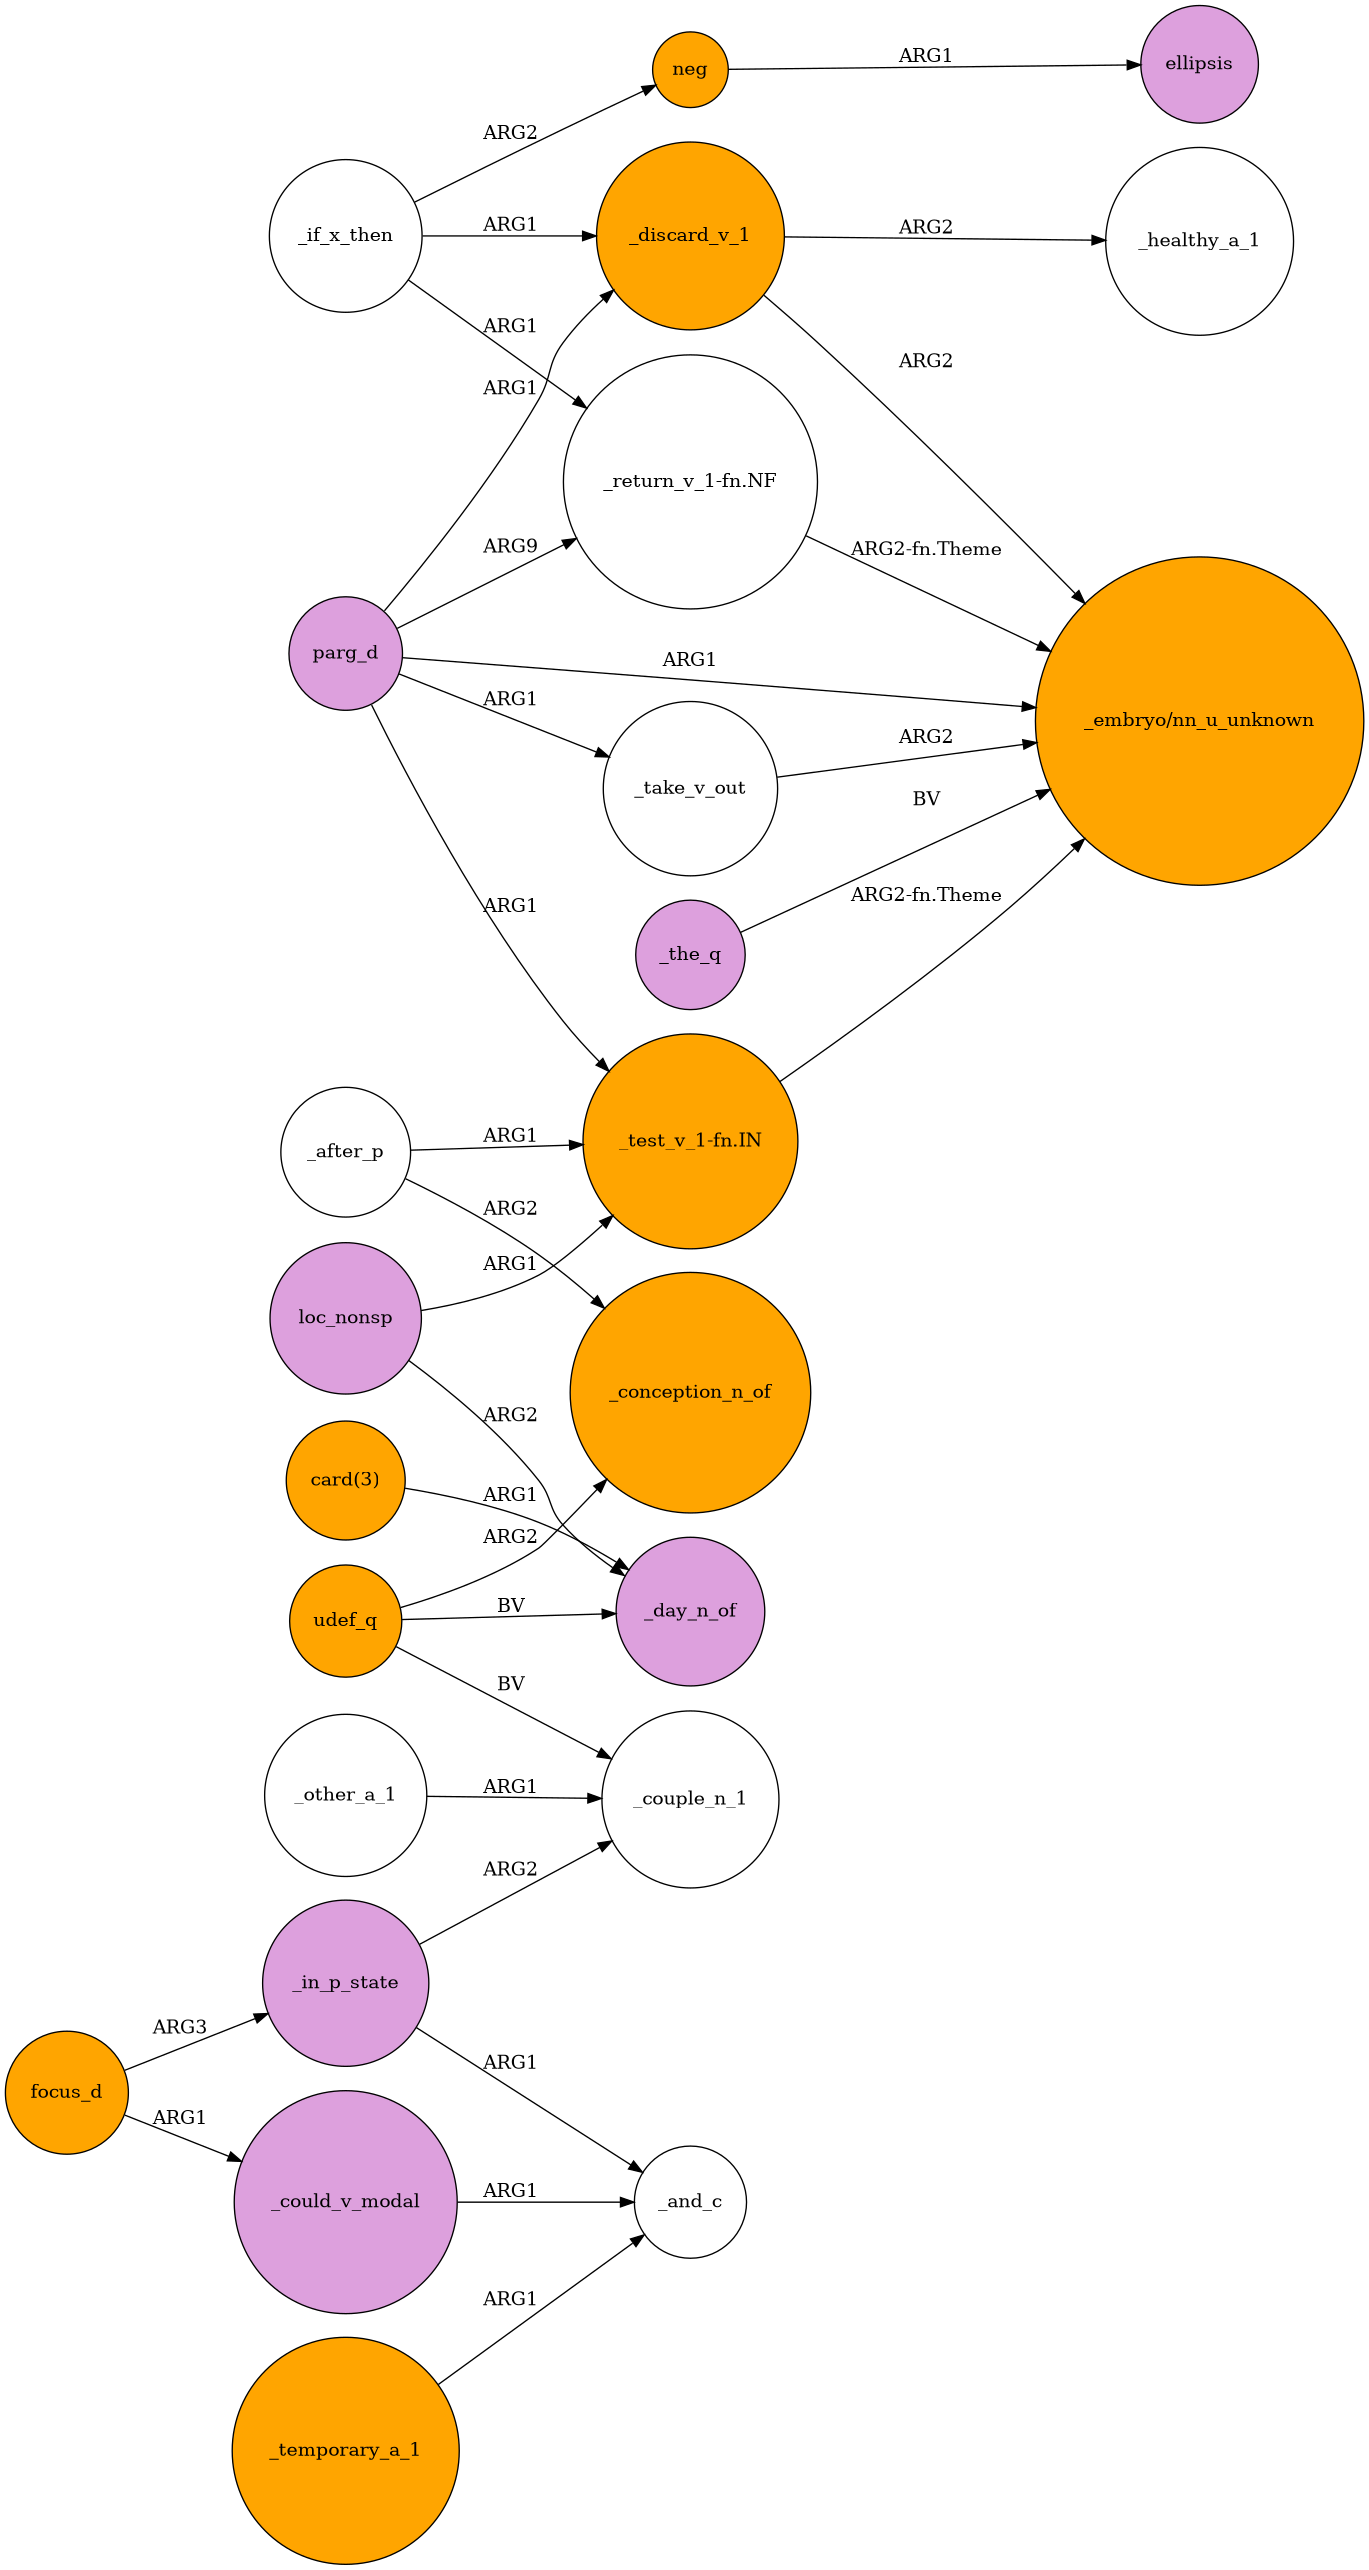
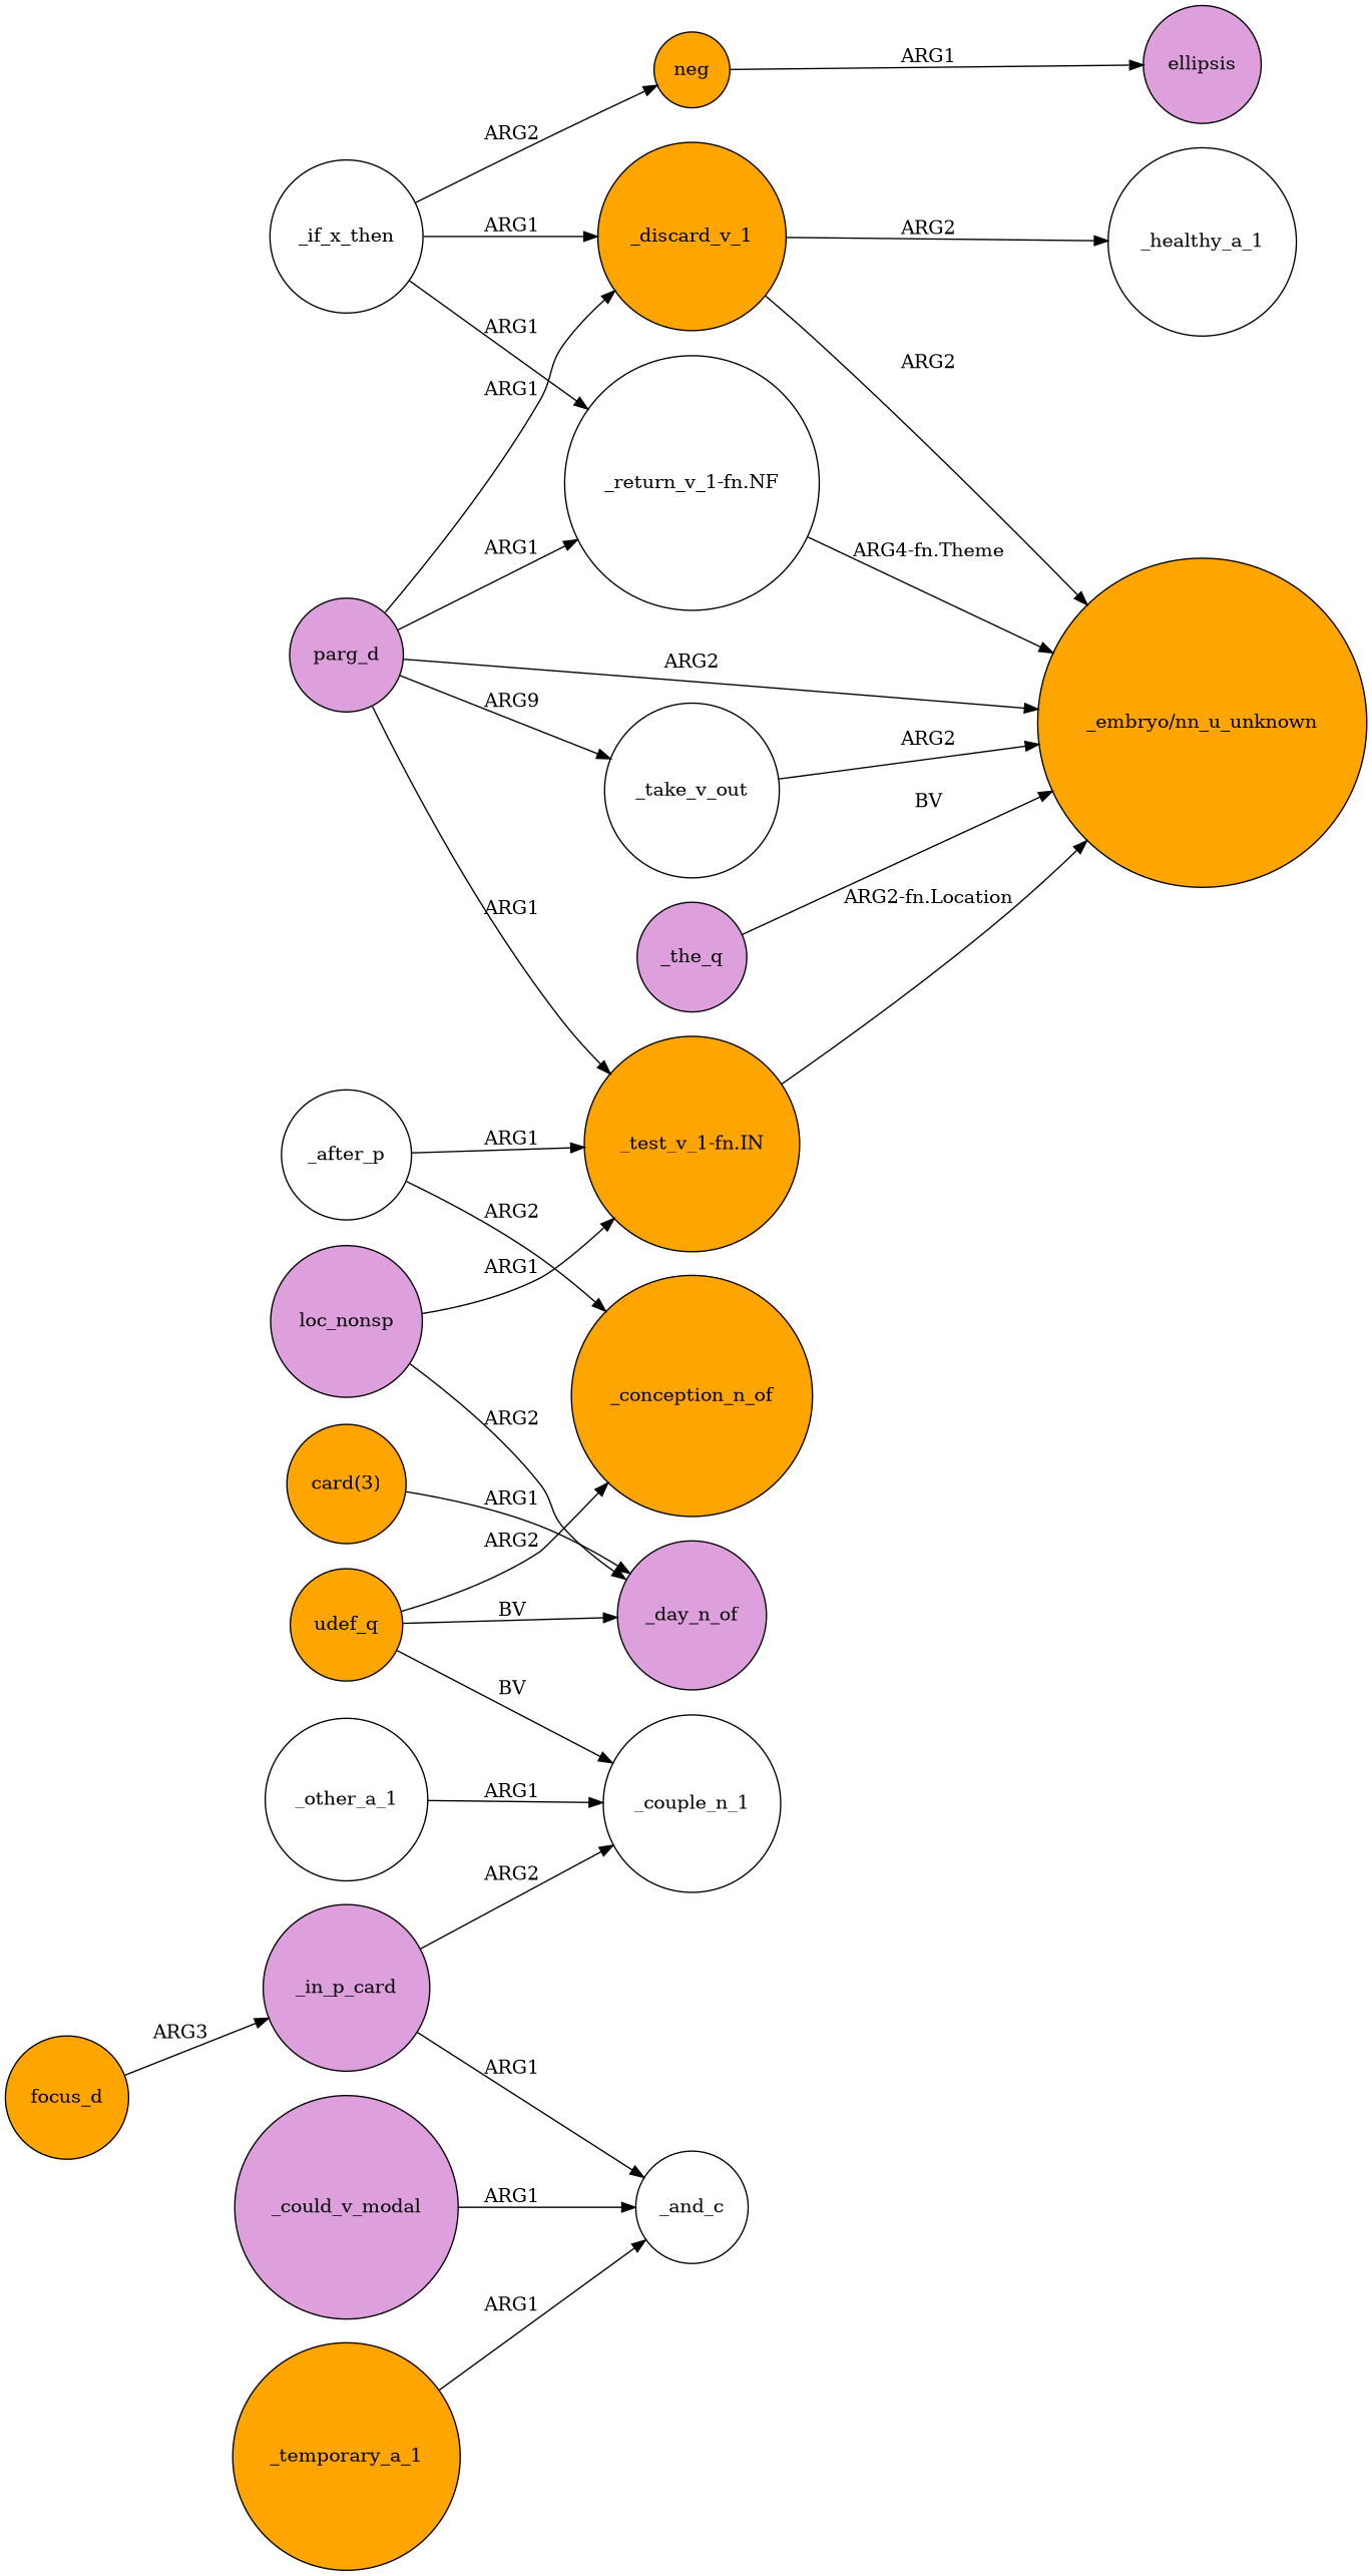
  digraph {
    rankdir=LR
    node [fillcolor=orange shape=circle style=filled]
-   _in_p_state [fillcolor=plum]
+   _in_p_state [fillcolor=plum label=_in_p_card]
    _couple_n_1 [fillcolor=white]
    _and_c [fillcolor=white]
    _if_x_then [fillcolor=white]
    _discard_v_1
    "_return_v_1-fn.NF" [fillcolor=white]
    neg
    _healthy_a_1 [fillcolor=white]
    "_embryo/nn_u_unknown"
    ellipsis [fillcolor=plum]
    udef_q
    _conception_n_of
    _day_n_of [fillcolor=plum]
    _take_v_out [fillcolor=white]
    parg_d [fillcolor=plum]
    "_test_v_1-fn.IN"
    focus_d
    _could_v_modal [fillcolor=plum]
    _other_a_1 [fillcolor=white]
    _the_q [fillcolor=plum]
    _after_p [fillcolor=white]
    loc_nonsp [fillcolor=plum]
    _temporary_a_1
    "card(3)"
    _in_p_state -> _couple_n_1 [label=ARG2]
    _in_p_state -> _and_c [label=ARG1]
    _if_x_then -> _discard_v_1 [label=ARG1]
    _if_x_then -> "_return_v_1-fn.NF" [label=ARG1]
    _if_x_then -> neg [label=ARG2]
    _discard_v_1 -> _healthy_a_1 [label=ARG2]
    _discard_v_1 -> "_embryo/nn_u_unknown" [label=ARG2]
-   "_return_v_1-fn.NF" -> "_embryo/nn_u_unknown" [label="ARG2-fn.Theme"]
+   "_return_v_1-fn.NF" -> "_embryo/nn_u_unknown" [label="ARG4-fn.Theme"]
    neg -> ellipsis [label=ARG1]
    udef_q -> _couple_n_1 [label=BV]
    udef_q -> _conception_n_of [label=ARG2]
    udef_q -> _day_n_of [label=BV]
    _take_v_out -> "_embryo/nn_u_unknown" [label=ARG2]
    parg_d -> _discard_v_1 [label=ARG1]
-   parg_d -> "_return_v_1-fn.NF" [label=ARG9]
-   parg_d -> "_embryo/nn_u_unknown" [label=ARG1]
-   parg_d -> _take_v_out [label=ARG1]
+   parg_d -> "_return_v_1-fn.NF" [label=ARG1]
+   parg_d -> "_embryo/nn_u_unknown" [label=ARG2]
+   parg_d -> _take_v_out [label=ARG9]
    parg_d -> "_test_v_1-fn.IN" [label=ARG1]
-   "_test_v_1-fn.IN" -> "_embryo/nn_u_unknown" [label="ARG2-fn.Theme"]
+   "_test_v_1-fn.IN" -> "_embryo/nn_u_unknown" [label="ARG2-fn.Location"]
    focus_d -> _in_p_state [label=ARG3]
-   focus_d -> _could_v_modal [label=ARG1]
    _could_v_modal -> _and_c [label=ARG1]
    _other_a_1 -> _couple_n_1 [label=ARG1]
    _the_q -> "_embryo/nn_u_unknown" [label=BV]
    _after_p -> _conception_n_of [label=ARG2]
    _after_p -> "_test_v_1-fn.IN" [label=ARG1]
    loc_nonsp -> _day_n_of [label=ARG2]
    loc_nonsp -> "_test_v_1-fn.IN" [label=ARG1]
    _temporary_a_1 -> _and_c [label=ARG1]
    "card(3)" -> _day_n_of [label=ARG1]
  }
